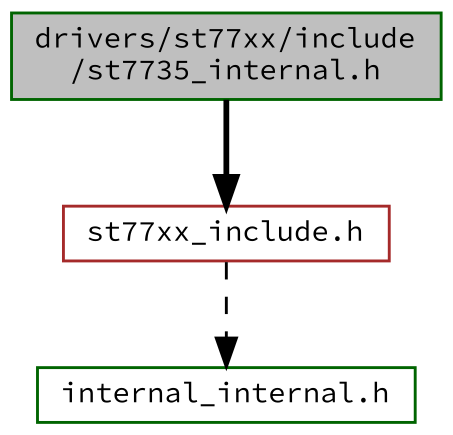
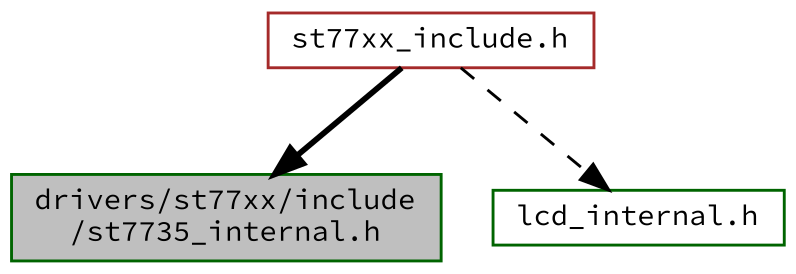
  digraph {
    fontname="Source Code Pro"
    node [color=darkgreen fillcolor=white fontname="Source Code Pro" fontsize=10 shape=record style=filled]
    edge [color=black fontname="Source Code Pro" fontsize=10 labelfontname=Helvetica labelfontsize=10]
    n1 [fillcolor=grey75 fontcolor=black height=0.2 label="drivers/st77xx/include\l/st7735_internal.h" width=0.4]
    n2 [color=brown height=0.2 label="st77xx_include.h" width=0.4]
-   n3 [height=0.2 label="internal_internal.h" width=0.4]
-   n1 -> n2 [style=bold]
+   n3 [height=0.2 label="lcd_internal.h" width=0.4]
+   n2 -> n1 [style=bold]
    n2 -> n3 [style=dashed]
  }
